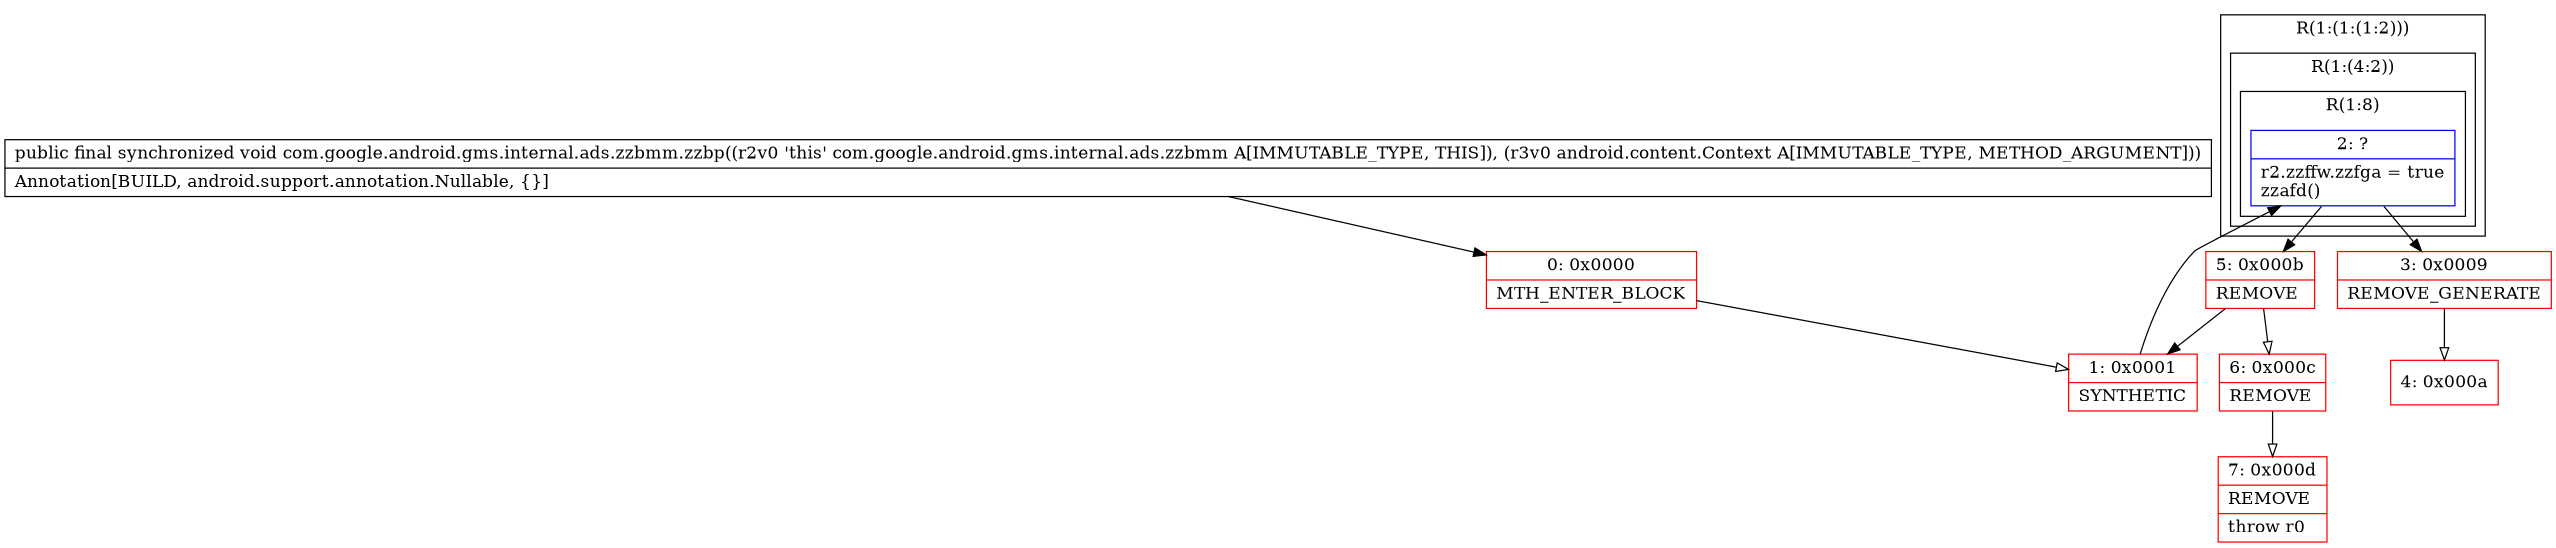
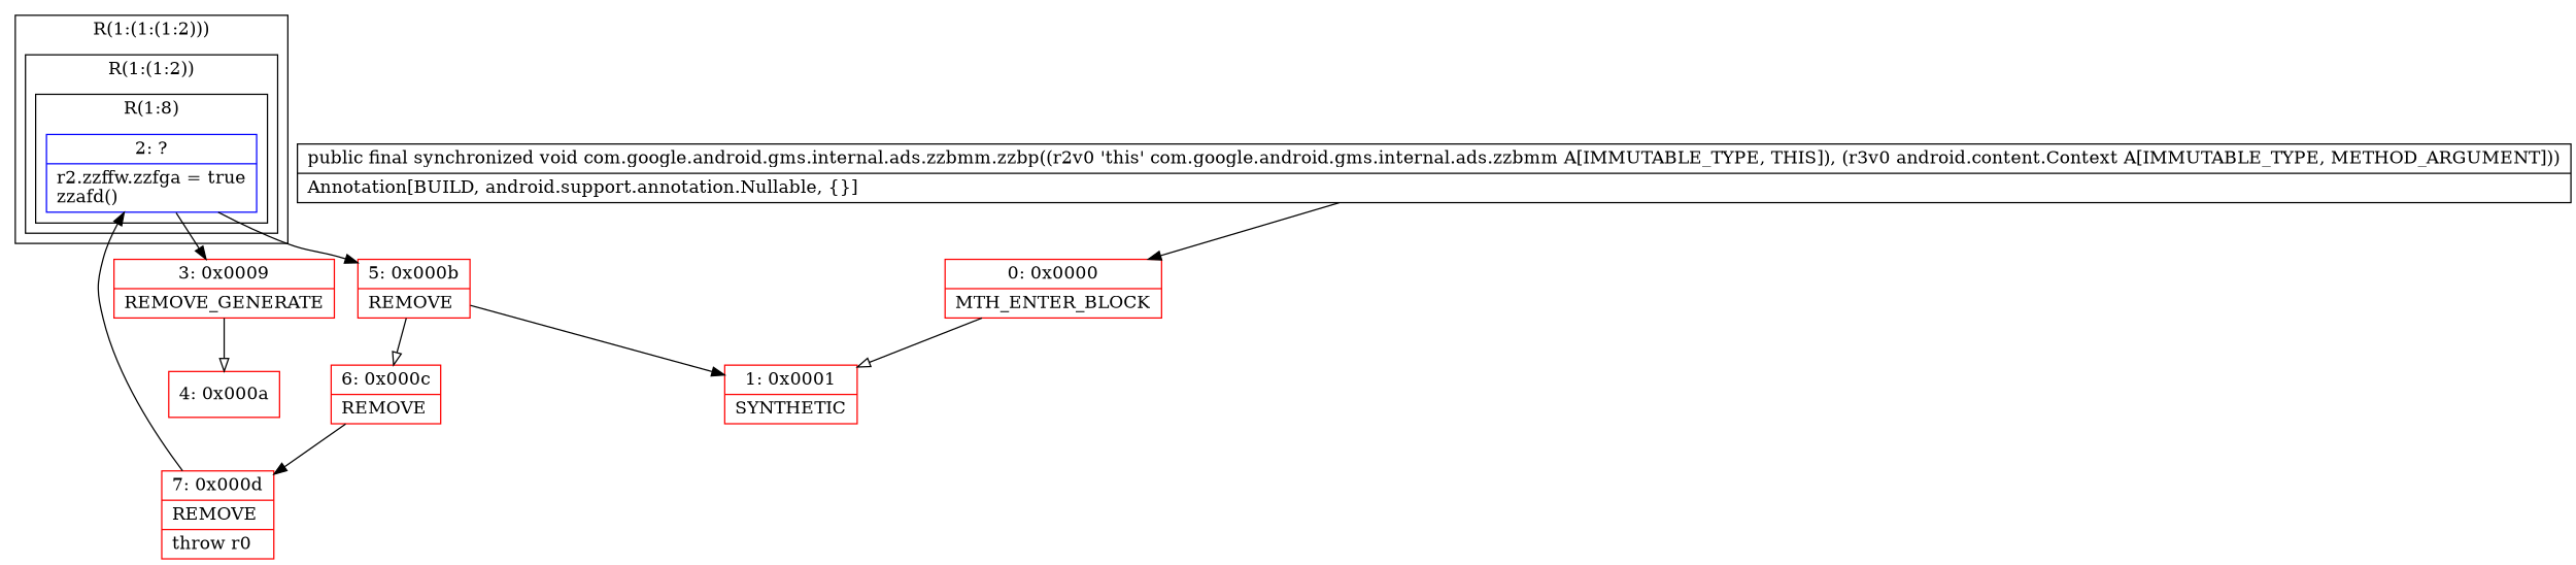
  digraph {
    node [color=red shape=record]
    edge [arrowhead=normal]
    n1 [color=blue label="{2\:\ ?|r2.zzffw.zzfga = true\lzzafd()\l}"]
    n2 [label="{3\:\ 0x0009|REMOVE_GENERATE\l}"]
    n3 [label="{5\:\ 0x000b|REMOVE\l}"]
    n4 [label="{4\:\ 0x000a}"]
    n5 [label="{1\:\ 0x0001|SYNTHETIC\l}"]
    n6 [label="{6\:\ 0x000c|REMOVE\l}"]
    n7 [label="{0\:\ 0x0000|MTH_ENTER_BLOCK\l}"]
    n8 [label="{7\:\ 0x000d|REMOVE\l|throw r0\l}"]
    n9 [label="{public final synchronized void com.google.android.gms.internal.ads.zzbmm.zzbp((r2v0 'this' com.google.android.gms.internal.ads.zzbmm A[IMMUTABLE_TYPE, THIS]), (r3v0 android.content.Context A[IMMUTABLE_TYPE, METHOD_ARGUMENT]))  | Annotation[BUILD, android.support.annotation.Nullable, \{\}]\l}" color=""]
    subgraph cluster_1 {
      label="R(1:(1:(1:2)))"
      subgraph cluster_2 {
-       label="R(1:(4:2))"
+       label="R(1:(1:2))"
        subgraph cluster_3 {
          label="R(1:8)"
          n1
        }
      }
    }
    n1 -> n2
    n1 -> n3
    n2 -> n4 [arrowhead=onormal]
    n3 -> n5
    n3 -> n6 [arrowhead=onormal]
-   n5 -> n1
-   n6 -> n8 [arrowhead=onormal]
+   n8 -> n1
+   n6 -> n8
    n7 -> n5 [arrowhead=onormal]
    n9 -> n7
  }
